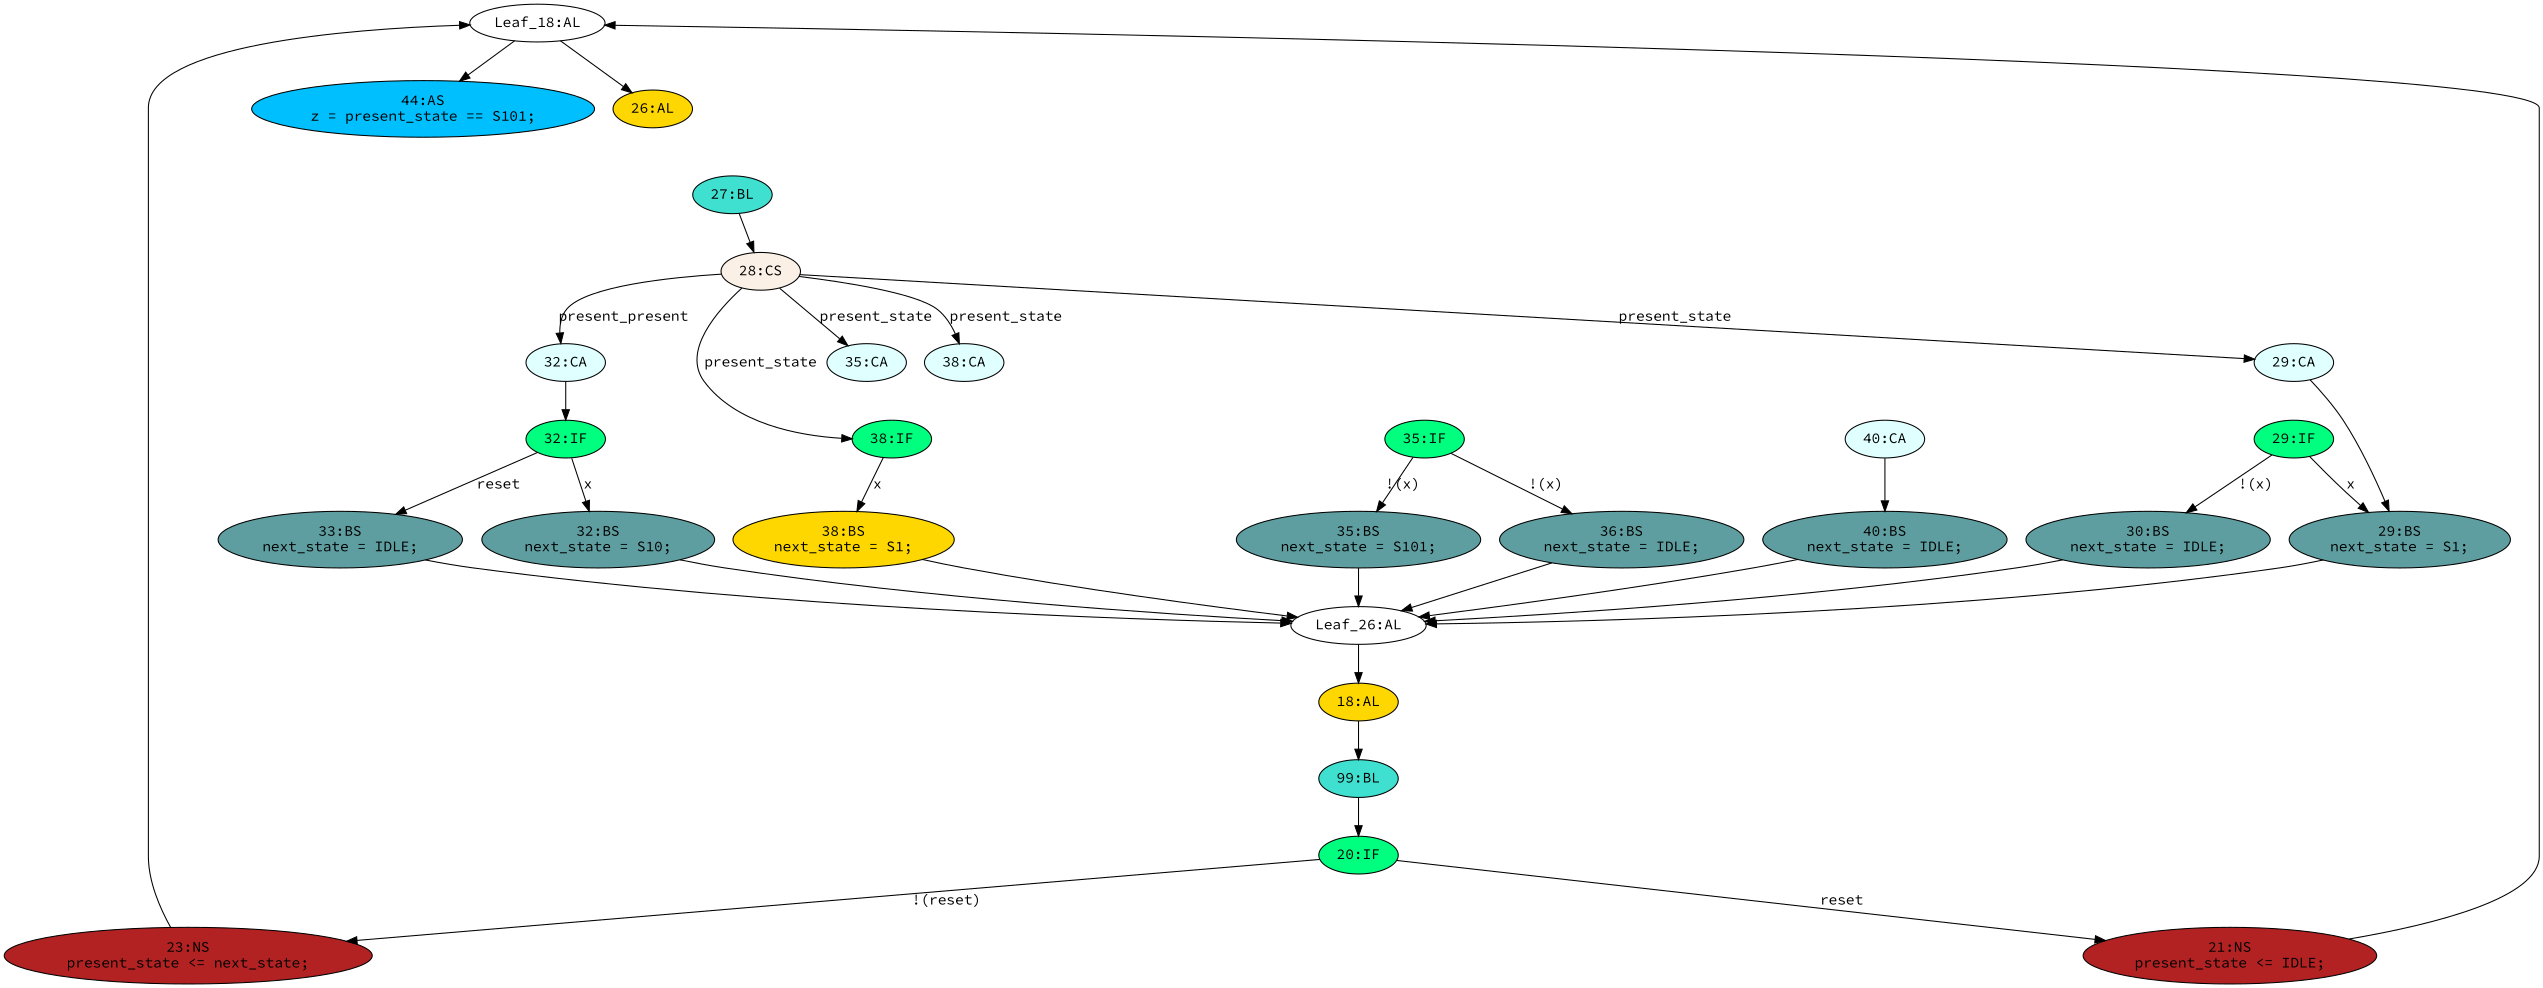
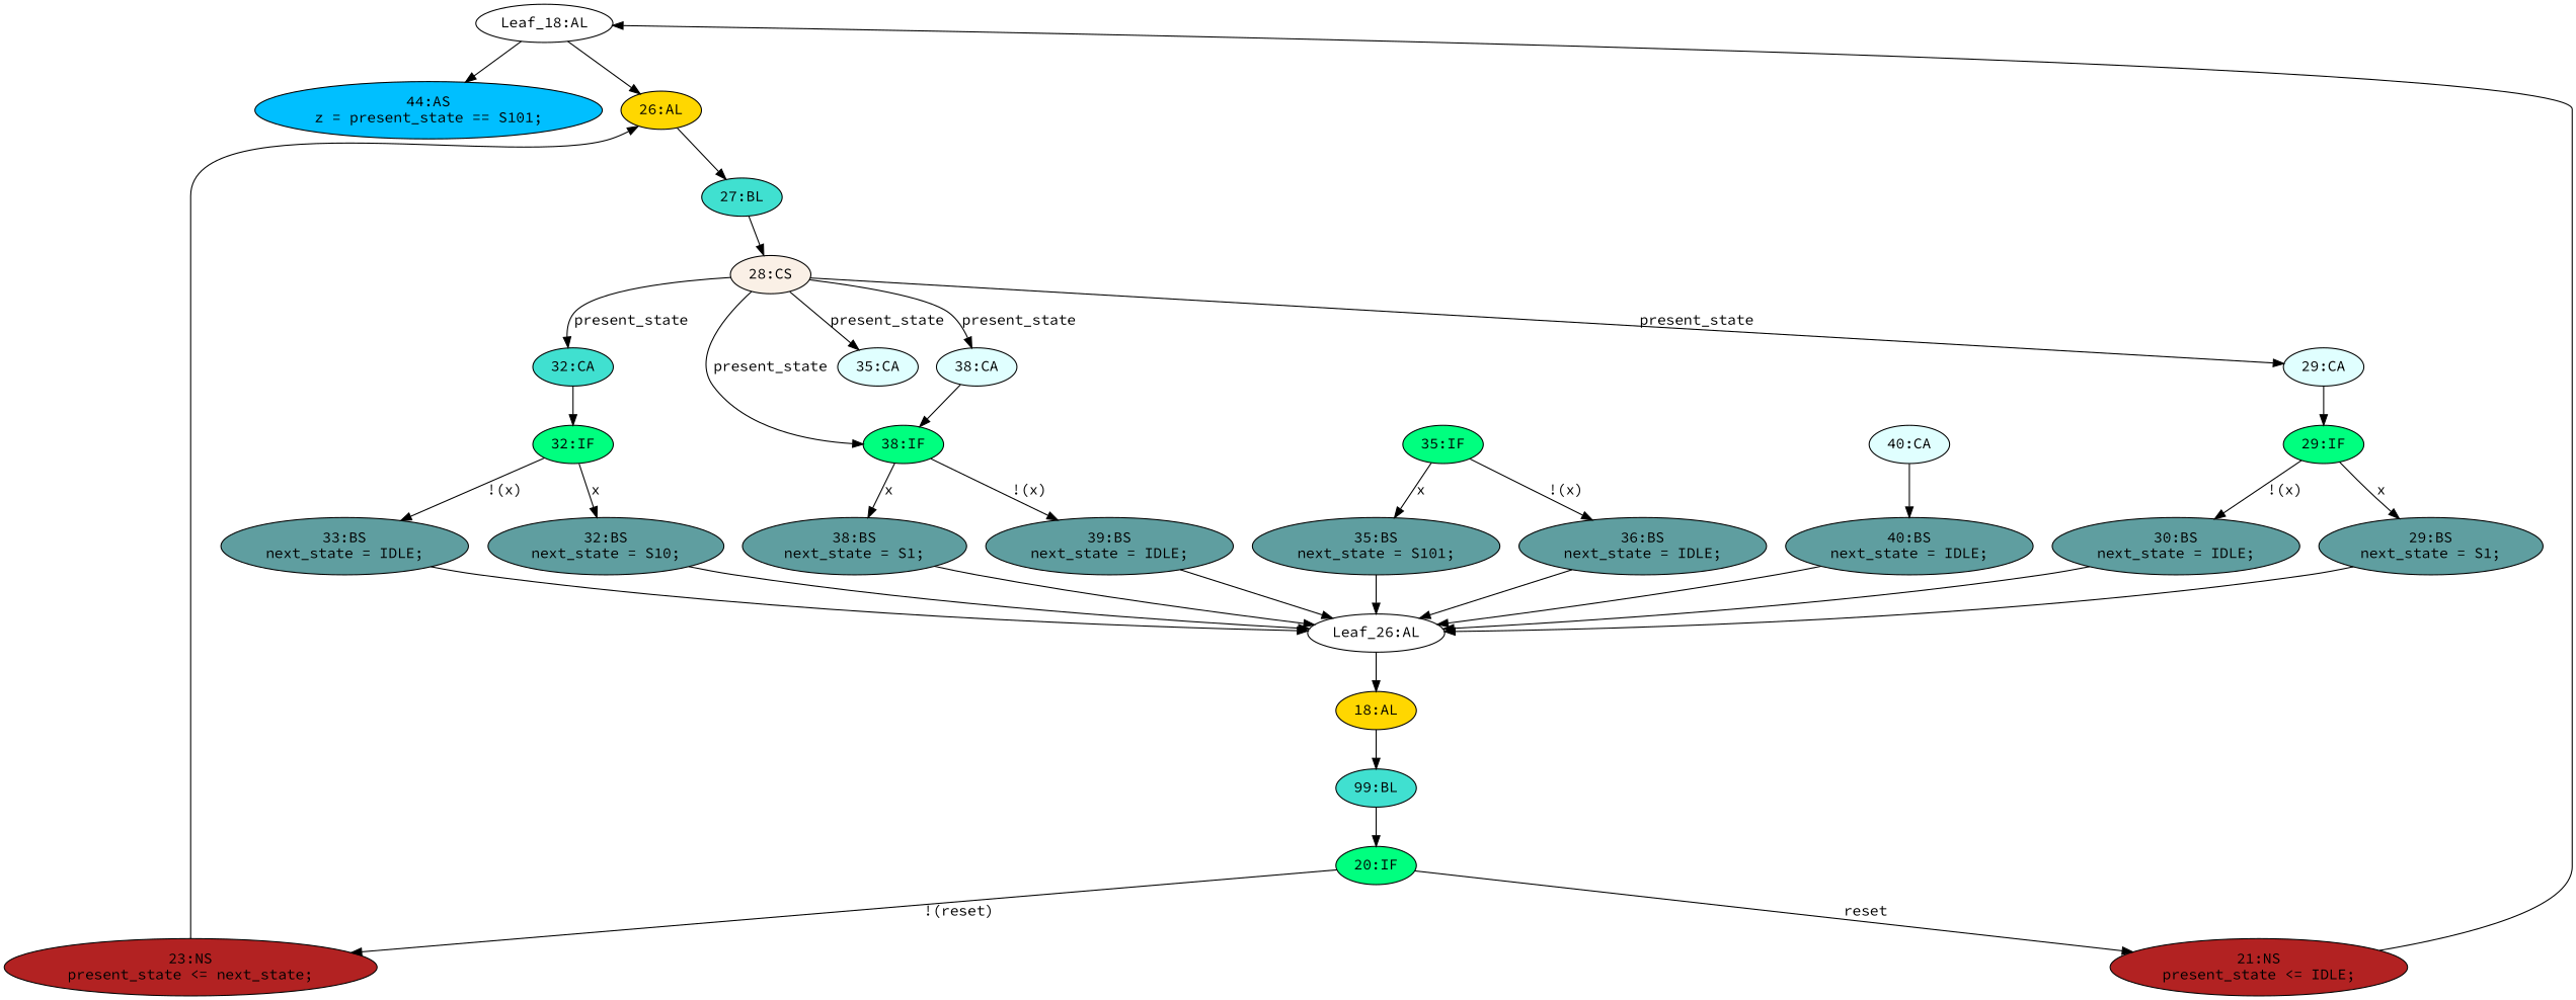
  strict digraph {
    fontname="Source Code Pro"
    node [fillcolor=cadetblue fontname="Source Code Pro" statements="[]" style=filled typ=BlockingSubstitution]
    edge [cond="[]" fontname="Source Code Pro" lineno=None]
    n1 [ast="<pyverilog.vparser.ast.Assign object at 0x7f2b2cbd82d0>" def_var="['z']" fillcolor=deepskyblue label="44:AS\nz = present_state == S101;" typ=Assign use_var="['present_state']"]
    n2 [ast="<pyverilog.vparser.ast.NonblockingSubstitution object at 0x7f2b2cf71050>" fillcolor=firebrick label="23:NS\npresent_state <= next_state;" statements="[<pyverilog.vparser.ast.NonblockingSubstitution object at 0x7f2b2cf71050>]" typ=NonblockingSubstitution]
    n3 [def_var="['present_state']" label="Leaf_18:AL" fillcolor="" statements="" style="" typ=""]
    n4 [ast="<pyverilog.vparser.ast.Always object at 0x7f2b2cf66750>" clk_sens=False fillcolor=gold label="26:AL" sens="['x', 'present_state']" typ=Always use_var="['x', 'present_state']"]
    n5 [ast="<pyverilog.vparser.ast.Block object at 0x7f2b2cf66e90>" fillcolor=turquoise label="27:BL" typ=Block]
    n6 [ast="<pyverilog.vparser.ast.IfStatement object at 0x7f2b310c5d10>" fillcolor=springgreen label="29:IF" typ=IfStatement]
    n7 [ast="<pyverilog.vparser.ast.BlockingSubstitution object at 0x7f2b303e5190>" label="29:BS\nnext_state = S1;" statements="[<pyverilog.vparser.ast.BlockingSubstitution object at 0x7f2b303e5190>]"]
    n8 [ast="<pyverilog.vparser.ast.BlockingSubstitution object at 0x7f2b2cfea1d0>" label="30:BS\nnext_state = IDLE;" statements="[<pyverilog.vparser.ast.BlockingSubstitution object at 0x7f2b2cfea1d0>]"]
    n9 [def_var="['next_state']" label="Leaf_26:AL" fillcolor="" statements="" style="" typ=""]
    n10 [ast="<pyverilog.vparser.ast.Always object at 0x7f2b2cf63890>" clk_sens=True fillcolor=gold label="18:AL" sens="['clk', 'reset']" typ=Always use_var="['reset', 'next_state']"]
-   n11 [ast="<pyverilog.vparser.ast.BlockingSubstitution object at 0x7f2b2cbd89d0>" fillcolor=gold label="38:BS\nnext_state = S1;" statements="[<pyverilog.vparser.ast.BlockingSubstitution object at 0x7f2b2cbd89d0>]"]
+   n11 [ast="<pyverilog.vparser.ast.BlockingSubstitution object at 0x7f2b2cbd89d0>" label="38:BS\nnext_state = S1;" statements="[<pyverilog.vparser.ast.BlockingSubstitution object at 0x7f2b2cbd89d0>]"]
    n12 [ast="<pyverilog.vparser.ast.Block object at 0x7f2b2cf63ed0>" fillcolor=turquoise label="99:BL" typ=Block]
    n13 [ast="<pyverilog.vparser.ast.BlockingSubstitution object at 0x7f2b2cf86510>" label="32:BS\nnext_state = S10;" statements="[<pyverilog.vparser.ast.BlockingSubstitution object at 0x7f2b2cf86510>]"]
    n14 [ast="<pyverilog.vparser.ast.IfStatement object at 0x7f2b2cbd8bd0>" fillcolor=springgreen label="35:IF" typ=IfStatement]
    n15 [ast="<pyverilog.vparser.ast.BlockingSubstitution object at 0x7f2b2cbd8890>" label="36:BS\nnext_state = IDLE;" statements="[<pyverilog.vparser.ast.BlockingSubstitution object at 0x7f2b2cbd8890>]"]
    n16 [ast="<pyverilog.vparser.ast.BlockingSubstitution object at 0x7f2b2cbd8810>" label="35:BS\nnext_state = S101;" statements="[<pyverilog.vparser.ast.BlockingSubstitution object at 0x7f2b2cbd8810>]"]
    n17 [ast="<pyverilog.vparser.ast.CaseStatement object at 0x7f2b2cbd8790>" fillcolor=linen label="28:CS" typ=CaseStatement]
    n18 [ast="<pyverilog.vparser.ast.Case object at 0x7f2b2e7e8ad0>" fillcolor=lightcyan label="35:CA" typ=Case]
-   n19 [ast="<pyverilog.vparser.ast.Case object at 0x7f2b2e77f450>" fillcolor=lightcyan label="32:CA" typ=Case]
+   n19 [ast="<pyverilog.vparser.ast.Case object at 0x7f2b2e77f450>" fillcolor=turquoise label="32:CA" typ=Case]
    n20 [ast="<pyverilog.vparser.ast.Case object at 0x7f2b2cbd8d10>" fillcolor=lightcyan label="38:CA" typ=Case]
    n21 [ast="<pyverilog.vparser.ast.Case object at 0x7f2b2cf66650>" fillcolor=lightcyan label="29:CA" typ=Case]
    n22 [ast="<pyverilog.vparser.ast.IfStatement object at 0x7f2b2cbd8390>" fillcolor=springgreen label="38:IF" typ=IfStatement]
    n23 [ast="<pyverilog.vparser.ast.IfStatement object at 0x7f2b2cf86550>" fillcolor=springgreen label="32:IF" typ=IfStatement]
    n24 [ast="<pyverilog.vparser.ast.Case object at 0x7f2b2cbd8a90>" fillcolor=lightcyan label="40:CA" typ=Case]
    n25 [ast="<pyverilog.vparser.ast.BlockingSubstitution object at 0x7f2b2cbd8750>" label="40:BS\nnext_state = IDLE;" statements="[<pyverilog.vparser.ast.BlockingSubstitution object at 0x7f2b2cbd8750>]"]
    n26 [ast="<pyverilog.vparser.ast.BlockingSubstitution object at 0x7f2b2cbd8c90>" label="33:BS\nnext_state = IDLE;" statements="[<pyverilog.vparser.ast.BlockingSubstitution object at 0x7f2b2cbd8c90>]"]
+   n27 [ast="<pyverilog.vparser.ast.BlockingSubstitution object at 0x7f2b2cbd8550>" label="39:BS\nnext_state = IDLE;" statements="[<pyverilog.vparser.ast.BlockingSubstitution object at 0x7f2b2cbd8550>]"]
    n28 [ast="<pyverilog.vparser.ast.IfStatement object at 0x7f2b2cf71450>" fillcolor=springgreen label="20:IF" typ=IfStatement]
    n29 [ast="<pyverilog.vparser.ast.NonblockingSubstitution object at 0x7f2b2cf0e4d0>" fillcolor=firebrick label="21:NS\npresent_state <= IDLE;" statements="[<pyverilog.vparser.ast.NonblockingSubstitution object at 0x7f2b2cf0e4d0>]" typ=NonblockingSubstitution]
-   n2 -> n3
+   n2 -> n4
    n3 -> n1 [cond="" lineno=""]
    n3 -> n4 [cond="" lineno=""]
+   n4 -> n5
    n5 -> n17
    n6 -> n7 [cond="['x']" label=x lineno=29]
    n6 -> n8 [cond="['x']" label="!(x)" lineno=29]
    n7 -> n9
    n8 -> n9
    n9 -> n10 [cond="" lineno=""]
    n10 -> n12
    n11 -> n9
    n12 -> n28
    n13 -> n9
    n14 -> n15 [cond="['x']" label="!(x)" lineno=35]
-   n14 -> n16 [cond="['x']" label="!(x)" lineno=35]
+   n14 -> n16 [cond="['x']" label=x lineno=35]
    n15 -> n9
    n16 -> n9
    n17 -> n18 [cond="['present_state']" label=present_state lineno=28]
-   n17 -> n19 [cond="['present_state']" label=present_present lineno=28]
+   n17 -> n19 [cond="['present_state']" label=present_state lineno=28]
    n17 -> n20 [cond="['present_state']" label=present_state lineno=28]
    n17 -> n21 [cond="['present_state']" label=present_state lineno=28]
    n17 -> n22 [cond="['present_state']" label=present_state lineno=28]
    n19 -> n23
-   n21 -> n7
+   n20 -> n22
+   n21 -> n6
    n22 -> n11 [cond="['x']" label=x lineno=38]
+   n22 -> n27 [cond="['x']" label="!(x)" lineno=38]
    n23 -> n13 [cond="['x']" label=x lineno=32]
-   n23 -> n26 [cond="['x']" label=reset lineno=32]
+   n23 -> n26 [cond="['x']" label="!(x)" lineno=32]
    n24 -> n25
    n25 -> n9
    n26 -> n9
+   n27 -> n9
    n28 -> n2 [cond="['reset']" label="!(reset)" lineno=20]
    n28 -> n29 [cond="['reset']" label=reset lineno=20]
    n29 -> n3
  }
